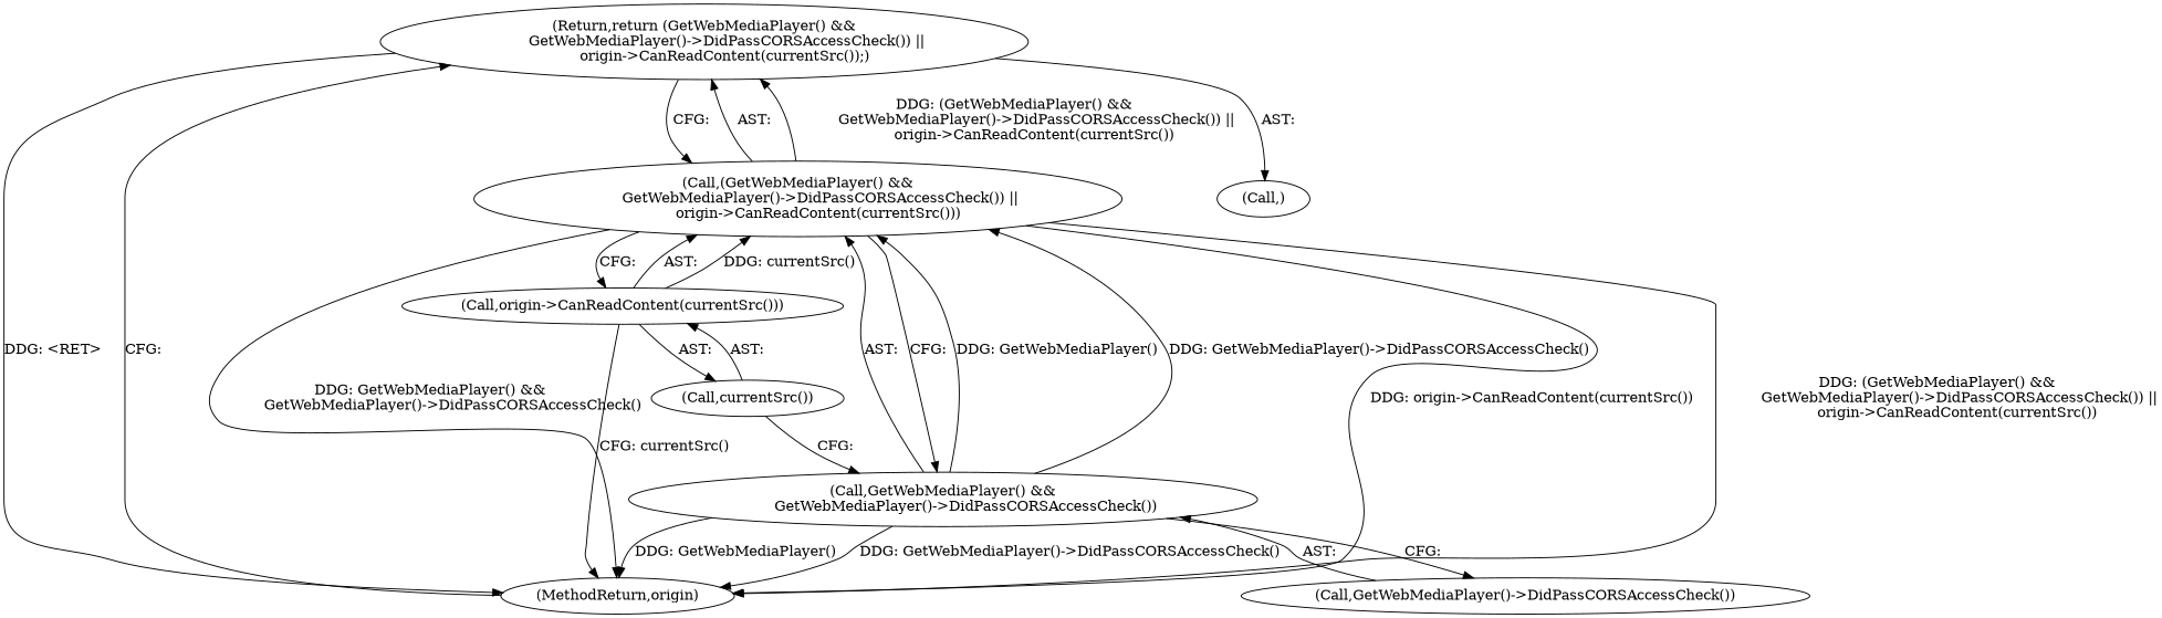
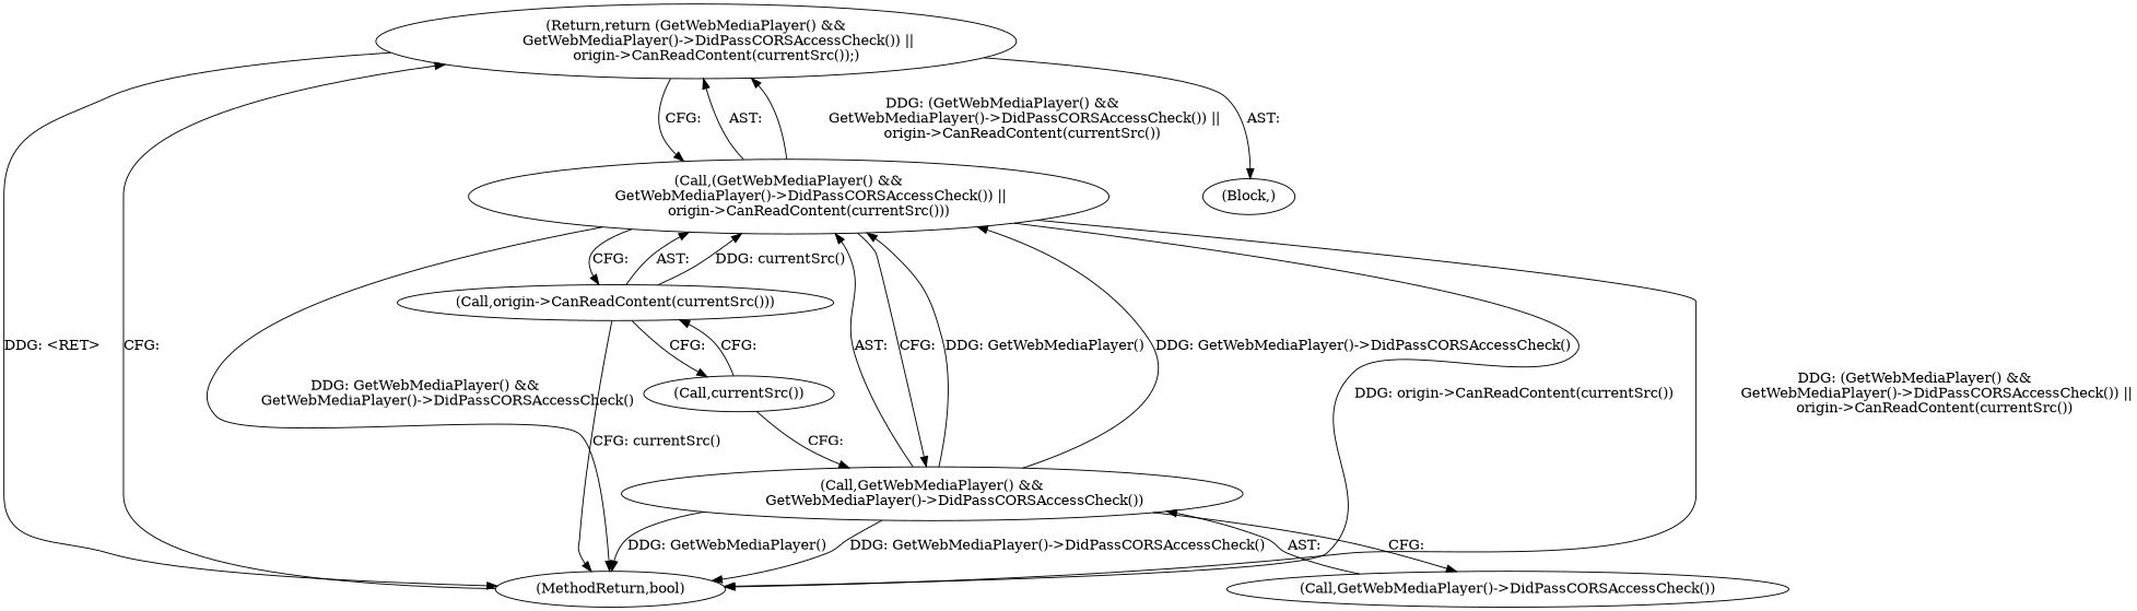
  digraph {
    n1 [label="(Return,return (GetWebMediaPlayer() &&\n          GetWebMediaPlayer()->DidPassCORSAccessCheck()) ||\n         origin->CanReadContent(currentSrc());)"]
    n2 [label="(Call,(GetWebMediaPlayer() &&\n          GetWebMediaPlayer()->DidPassCORSAccessCheck()) ||\n         origin->CanReadContent(currentSrc()))"]
-   n3 [label="(MethodReturn,origin)"]
-   n4 [label="(Call,)"]
+   n3 [label="(MethodReturn,bool)"]
+   n4 [label="(Block,)"]
    n5 [label="(Call,GetWebMediaPlayer() &&\n          GetWebMediaPlayer()->DidPassCORSAccessCheck())"]
    n6 [label="(Call,origin->CanReadContent(currentSrc()))"]
    n7 [label="(Call,GetWebMediaPlayer()->DidPassCORSAccessCheck())"]
    n8 [label="(Call,currentSrc())"]
    n1 -> n2 [label="CFG: "]
    n1 -> n3 [label="DDG: <RET>"]
    n1 -> n4 [label="AST: "]
    n2 -> n1 [label="AST: "]
    n2 -> n1 [label="DDG: (GetWebMediaPlayer() &&\n          GetWebMediaPlayer()->DidPassCORSAccessCheck()) ||\n         origin->CanReadContent(currentSrc())"]
    n2 -> n3 [label="DDG: GetWebMediaPlayer() &&\n          GetWebMediaPlayer()->DidPassCORSAccessCheck()"]
    n2 -> n3 [label="DDG: origin->CanReadContent(currentSrc())"]
    n2 -> n3 [label="DDG: (GetWebMediaPlayer() &&\n          GetWebMediaPlayer()->DidPassCORSAccessCheck()) ||\n         origin->CanReadContent(currentSrc())"]
    n2 -> n5 [label="CFG: "]
    n2 -> n6 [label="CFG: "]
    n3 -> n1 [label="CFG: "]
    n5 -> n2 [label="AST: "]
    n5 -> n2 [label="DDG: GetWebMediaPlayer()"]
    n5 -> n2 [label="DDG: GetWebMediaPlayer()->DidPassCORSAccessCheck()"]
    n5 -> n3 [label="DDG: GetWebMediaPlayer()"]
    n5 -> n3 [label="DDG: GetWebMediaPlayer()->DidPassCORSAccessCheck()"]
    n5 -> n7 [label="CFG: "]
    n6 -> n2 [label="AST: "]
    n6 -> n2 [label="DDG: currentSrc()"]
    n6 -> n3 [label="CFG: currentSrc()"]
-   n6 -> n8 [label="AST: "]
+   n6 -> n8 [label="CFG: "]
    n7 -> n5 [label="AST: "]
    n8 -> n5 [label="CFG: "]
-   n8 -> n6 [label="AST: "]
+   n8 -> n6 [label="CFG: "]
  }
